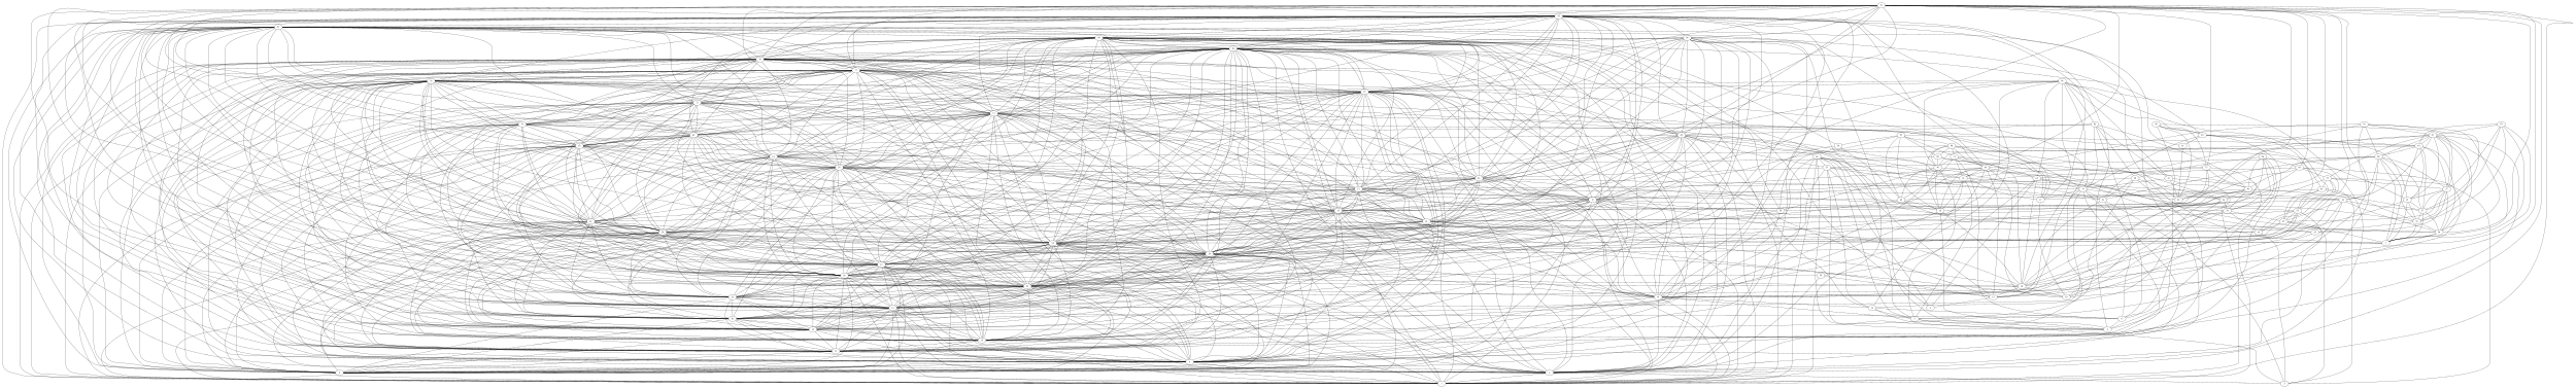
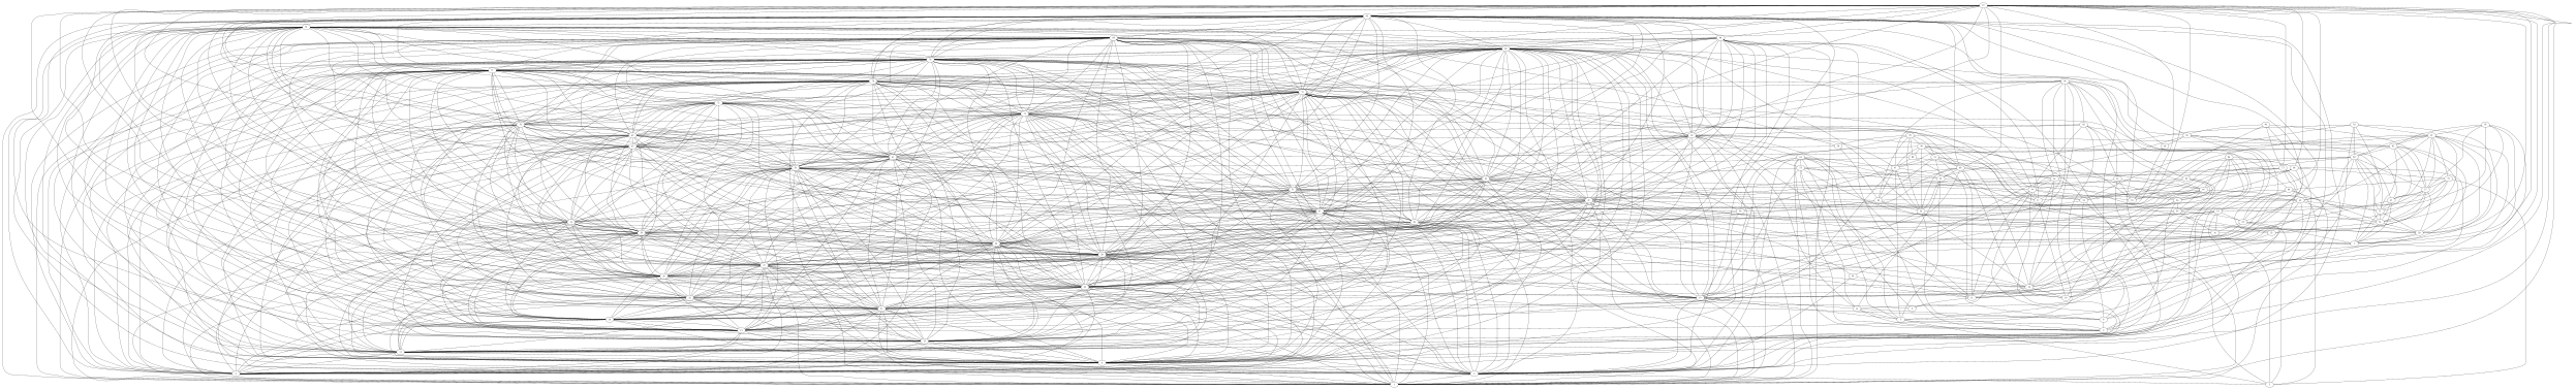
  digraph {
    fontname="PT Serif"
    rankdir=BT
    node [fontname="PT Serif"]
    edge [arrowhead=both fontname="PT Serif"]
    0
    6
    11
    13
    15
    20
    21
    22
    25
    26
    27
    28
    33
    39
    41
    56
    58
    61
    63
    65
    70
    71
    72
    75
    76
    77
    78
    83
    89
    91
    45
    47
    54
    95
    97
    51
    38
    85
    96
    40
    44
    87
    19
    94
    49
    24
    50
    69
    80
    73
    90
    68
    29
    53
    43
    48
    88
    82
    86
    98
    84
    55
    42
    99
    67
    62
    92
    93
    64
    32
    60
    74
    81
    52
    66
    34
    57
    79
    1
    4
    59
    2
    5
    8
    14
    30
    36
    31
    37
    3
    16
    7
    9
    12
    18
    23
    10
    17
    35
    46
    0 -> 6
    0 -> 11
    0 -> 13
    0 -> 15
    0 -> 20
    0 -> 21
    0 -> 22
    0 -> 25
    0 -> 26
    0 -> 27
    0 -> 28
    0 -> 33
    0 -> 39
    0 -> 41
    0 -> 56
    0 -> 58
    0 -> 61
    0 -> 63
    0 -> 65
    0 -> 70
    0 -> 71
    0 -> 72
    0 -> 75
    0 -> 76
    0 -> 77
    0 -> 78
    0 -> 83
    0 -> 89
    0 -> 91
    6 -> 11
    6 -> 13
    6 -> 15
    6 -> 20
    6 -> 21
    6 -> 22
    6 -> 25
    6 -> 26
    6 -> 27
    6 -> 28
    6 -> 33
    6 -> 39
    6 -> 41
    6 -> 56
    6 -> 61
    6 -> 63
    6 -> 65
    6 -> 70
    6 -> 71
    6 -> 72
    6 -> 75
    6 -> 76
    6 -> 77
    6 -> 78
    6 -> 83
    6 -> 89
    6 -> 91
    6 -> 45
    6 -> 47
    6 -> 54
    6 -> 95
    6 -> 97
    6 -> 51
    6 -> 38
    6 -> 85
    6 -> 96
    11 -> 13
    11 -> 15
    11 -> 20
    11 -> 21
    11 -> 22
    11 -> 25
    11 -> 26
    11 -> 27
    11 -> 28
    11 -> 33
    11 -> 39
    11 -> 41
    11 -> 56
    11 -> 63
    11 -> 65
    11 -> 70
    11 -> 71
    11 -> 72
    11 -> 75
    11 -> 76
    11 -> 77
    11 -> 78
    11 -> 83
    11 -> 89
    11 -> 91
    11 -> 40
    11 -> 44
    11 -> 87
    13 -> 15
    13 -> 20
    13 -> 21
    13 -> 22
    13 -> 25
    13 -> 26
    13 -> 27
    13 -> 28
    13 -> 33
    13 -> 39
    13 -> 41
    13 -> 56
    13 -> 61
    13 -> 65
    13 -> 70
    13 -> 71
    13 -> 72
    13 -> 75
    13 -> 76
    13 -> 77
    13 -> 78
    13 -> 83
    13 -> 89
    13 -> 91
    13 -> 45
    13 -> 95
    13 -> 51
    13 -> 19
    15 -> 20
    15 -> 21
    15 -> 22
    15 -> 25
    15 -> 26
    15 -> 27
    15 -> 28
    15 -> 33
    15 -> 39
    15 -> 41
    15 -> 56
    15 -> 61
    15 -> 63
    15 -> 70
    15 -> 71
    15 -> 72
    15 -> 75
    15 -> 76
    15 -> 77
    15 -> 78
    15 -> 83
    15 -> 89
    15 -> 91
    15 -> 45
    15 -> 95
    15 -> 94
    15 -> 49
    20 -> 21
    20 -> 22
    20 -> 25
    20 -> 26
    20 -> 27
    20 -> 28
    20 -> 33
    20 -> 39
    20 -> 41
    20 -> 56
    20 -> 61
    20 -> 63
    20 -> 65
    20 -> 71
-   20 -> 72
    20 -> 75
    20 -> 76
    20 -> 77
    20 -> 78
    20 -> 83
    20 -> 89
    20 -> 91
    20 -> 24
    20 -> 50
    21 -> 22
    21 -> 25
    21 -> 26
    21 -> 27
    21 -> 28
    21 -> 33
    21 -> 39
    21 -> 41
    21 -> 56
    21 -> 61
    21 -> 63
    21 -> 65
    21 -> 70
    21 -> 72
-   21 -> 75
    21 -> 76
    21 -> 77
    21 -> 78
    21 -> 83
    21 -> 89
    21 -> 91
    21 -> 45
    21 -> 47
    21 -> 54
    21 -> 95
    21 -> 97
    21 -> 51
    21 -> 44
    21 -> 69
    22 -> 25
    22 -> 26
    22 -> 27
    22 -> 28
    22 -> 33
    22 -> 39
    22 -> 41
    22 -> 56
    22 -> 61
    22 -> 63
    22 -> 65
    22 -> 70
    22 -> 71
    22 -> 75
    22 -> 76
    22 -> 77
    22 -> 78
    22 -> 83
    22 -> 89
    22 -> 91
    22 -> 45
    22 -> 80
    25 -> 26
    25 -> 27
    25 -> 28
    25 -> 33
    25 -> 39
    25 -> 41
    25 -> 56
    25 -> 61
    25 -> 63
    25 -> 65
    25 -> 70
    25 -> 71
    25 -> 72
    25 -> 75
    25 -> 76
    25 -> 77
    25 -> 78
    25 -> 83
    25 -> 89
    25 -> 91
    25 -> 45
    25 -> 47
    25 -> 54
    25 -> 95
    25 -> 97
    25 -> 51
    25 -> 40
    25 -> 69
    25 -> 73
    25 -> 90
    26 -> 27
    26 -> 28
    26 -> 33
    26 -> 39
    26 -> 41
    26 -> 56
    26 -> 61
    26 -> 63
    26 -> 65
    26 -> 70
    26 -> 71
    26 -> 72
    26 -> 75
    26 -> 77
    26 -> 78
    26 -> 83
    26 -> 89
    26 -> 91
    26 -> 45
    26 -> 95
    26 -> 51
    26 -> 38
    26 -> 68
    27 -> 28
    27 -> 33
    27 -> 39
    27 -> 41
    27 -> 56
    27 -> 61
    27 -> 63
    27 -> 65
    27 -> 70
    27 -> 71
    27 -> 72
    27 -> 75
    27 -> 76
    27 -> 78
    27 -> 83
    27 -> 89
    27 -> 91
    27 -> 45
    27 -> 47
    27 -> 54
    27 -> 95
    27 -> 97
    27 -> 51
    27 -> 40
    27 -> 90
    28 -> 33
    28 -> 39
    28 -> 41
    28 -> 56
    28 -> 61
    28 -> 63
    28 -> 65
    28 -> 70
    28 -> 71
    28 -> 72
    28 -> 75
    28 -> 76
    28 -> 77
    28 -> 83
    28 -> 89
    28 -> 91
    28 -> 45
    28 -> 47
    28 -> 54
    28 -> 95
    28 -> 97
    28 -> 51
    28 -> 40
    28 -> 69
    28 -> 90
    28 -> 29
    28 -> 53
    33 -> 39
    33 -> 41
    33 -> 56
    33 -> 61
    33 -> 63
    33 -> 65
    33 -> 70
    33 -> 71
    33 -> 72
    33 -> 75
    33 -> 76
    33 -> 77
    33 -> 78
    33 -> 89
    33 -> 91
    33 -> 45
    33 -> 47
    33 -> 54
    33 -> 95
    33 -> 97
    33 -> 51
    33 -> 40
    33 -> 69
    33 -> 90
    33 -> 43
    33 -> 48
    39 -> 41
    39 -> 56
    39 -> 61
    39 -> 63
    39 -> 65
    39 -> 70
    39 -> 71
    39 -> 72
    39 -> 75
    39 -> 76
    39 -> 77
    39 -> 78
    39 -> 83
    39 -> 91
    39 -> 47
    39 -> 54
    39 -> 95
    39 -> 51
    39 -> 40
    39 -> 53
    41 -> 56
    41 -> 61
    41 -> 63
    41 -> 65
    41 -> 70
    41 -> 71
    41 -> 72
    41 -> 75
    41 -> 76
    41 -> 77
    41 -> 78
    41 -> 83
    41 -> 89
    41 -> 45
    41 -> 54
    41 -> 95
    56 -> 61
    56 -> 63
    56 -> 65
    56 -> 70
    56 -> 71
    56 -> 72
    56 -> 76
    56 -> 77
    56 -> 78
    56 -> 83
    56 -> 89
    56 -> 91
    56 -> 95
    56 -> 97
    56 -> 88
    58 -> 82
    58 -> 86
    61 -> 63
    61 -> 65
    61 -> 70
    61 -> 71
    61 -> 72
    61 -> 75
    61 -> 76
    61 -> 77
    61 -> 78
    61 -> 83
    61 -> 89
    61 -> 91
    61 -> 87
    61 -> 90
    63 -> 65
    63 -> 70
    63 -> 71
    63 -> 72
    63 -> 75
    63 -> 76
    63 -> 77
    63 -> 78
    63 -> 83
    63 -> 89
    63 -> 91
    63 -> 95
    63 -> 69
    65 -> 70
    65 -> 71
    65 -> 72
    65 -> 75
    65 -> 76
    65 -> 77
    65 -> 78
    65 -> 83
    65 -> 89
    65 -> 91
    65 -> 95
    65 -> 82
    70 -> 71
    70 -> 72
    70 -> 75
    70 -> 76
    70 -> 77
    70 -> 78
    70 -> 83
    70 -> 89
    70 -> 91
    71 -> 72
    71 -> 75
    71 -> 76
    71 -> 77
    71 -> 78
    71 -> 83
    71 -> 89
    71 -> 91
    71 -> 95
    71 -> 97
    71 -> 94
    72 -> 75
    72 -> 76
    72 -> 77
    72 -> 78
    72 -> 83
    72 -> 89
    72 -> 91
    75 -> 76
    75 -> 77
    75 -> 78
    75 -> 83
    75 -> 89
    75 -> 91
    75 -> 95
    75 -> 97
    75 -> 94
    75 -> 90
    76 -> 77
    76 -> 78
    76 -> 83
    76 -> 89
    76 -> 91
    76 -> 95
    77 -> 78
    77 -> 83
    77 -> 89
    77 -> 91
    77 -> 95
    77 -> 97
    77 -> 90
    78 -> 83
    78 -> 89
    78 -> 91
    78 -> 95
    78 -> 97
    78 -> 90
    83 -> 89
    83 -> 91
    83 -> 95
    83 -> 97
    83 -> 90
    89 -> 91
    89 -> 95
    91 -> 95
    45 -> 56
    45 -> 63
    45 -> 65
    45 -> 71
    45 -> 75
    45 -> 76
    45 -> 77
    45 -> 78
    45 -> 83
    45 -> 89
    45 -> 91
    45 -> 47
    45 -> 54
    45 -> 95
    45 -> 97
    45 -> 51
    45 -> 69
    45 -> 73
    45 -> 90
    45 -> 68
    47 -> 56
    47 -> 71
    47 -> 75
    47 -> 77
    47 -> 78
    47 -> 83
    47 -> 54
    47 -> 95
    47 -> 51
    47 -> 69
    47 -> 73
    47 -> 90
    47 -> 68
    47 -> 98
    47 -> 84
    54 -> 56
    54 -> 71
    54 -> 75
    54 -> 77
    54 -> 78
    54 -> 83
    54 -> 89
    54 -> 91
    54 -> 95
    54 -> 97
    54 -> 94
    54 -> 69
    54 -> 90
    54 -> 55
    95 -> 97
    51 -> 56
    51 -> 58
    51 -> 63
    51 -> 71
    51 -> 75
    51 -> 76
    51 -> 77
    51 -> 78
    51 -> 83
    51 -> 89
    51 -> 54
    51 -> 95
    51 -> 97
    51 -> 69
    51 -> 90
    38 -> 56
    38 -> 89
    38 -> 49
    38 -> 42
    38 -> 99
    85 -> 89
    85 -> 96
    85 -> 94
    40 -> 61
    40 -> 75
    40 -> 77
    40 -> 78
    40 -> 83
    40 -> 45
    40 -> 47
    40 -> 54
    40 -> 95
    40 -> 97
    40 -> 51
    40 -> 94
    40 -> 69
    44 -> 71
    44 -> 83
    44 -> 54
    44 -> 85
    44 -> 82
    44 -> 67
    44 -> 62
    87 -> 92
    87 -> 93
    19 -> 25
    19 -> 28
    19 -> 33
    19 -> 75
    19 -> 78
    19 -> 83
    19 -> 45
    19 -> 47
    19 -> 54
    19 -> 95
    19 -> 97
    19 -> 51
    19 -> 40
    19 -> 90
    19 -> 55
    19 -> 42
    19 -> 64
    19 -> 32
    19 -> 60
    49 -> 94
    49 -> 69
    49 -> 88
    49 -> 98
    49 -> 74
    49 -> 81
    24 -> 83
    24 -> 97
    24 -> 49
    24 -> 68
    24 -> 48
    24 -> 98
    24 -> 99
    24 -> 52
    50 -> 91
    50 -> 99
    69 -> 75
    69 -> 78
    69 -> 83
    69 -> 95
    69 -> 97
    69 -> 90
    69 -> 82
    80 -> 87
    80 -> 92
    80 -> 81
    73 -> 97
    73 -> 96
    90 -> 95
    90 -> 97
    68 -> 76
    68 -> 95
    68 -> 97
    68 -> 98
    68 -> 74
    29 -> 85
    29 -> 53
    29 -> 42
    29 -> 66
    29 -> 34
    29 -> 57
    53 -> 54
    53 -> 94
    53 -> 66
    53 -> 79
    43 -> 71
    43 -> 85
    43 -> 87
    43 -> 81
    43 -> 57
    48 -> 56
    48 -> 49
    48 -> 50
    48 -> 99
    48 -> 74
    48 -> 66
    88 -> 98
    88 -> 99
    82 -> 94
    98 -> 99
    84 -> 97
    84 -> 86
    55 -> 69
    55 -> 80
    55 -> 64
    42 -> 51
    42 -> 87
    42 -> 80
    42 -> 52
    67 -> 94
    67 -> 82
    62 -> 94
    62 -> 73
    62 -> 68
    62 -> 88
    64 -> 69
    32 -> 58
    32 -> 44
    32 -> 69
    32 -> 80
    32 -> 55
    32 -> 92
    60 -> 68
    60 -> 82
    60 -> 86
    60 -> 84
    60 -> 67
    74 -> 98
    74 -> 99
    81 -> 85
    81 -> 87
    81 -> 99
    81 -> 93
    52 -> 68
    52 -> 55
    52 -> 92
    52 -> 64
    52 -> 74
    66 -> 98
    66 -> 79
    34 -> 47
    34 -> 86
    34 -> 60
    34 -> 79
    34 -> 36
    57 -> 96
    57 -> 87
    57 -> 80
    57 -> 93
    57 -> 81
    57 -> 79
    79 -> 87
    79 -> 84
    1 -> 6
    1 -> 13
    1 -> 21
    1 -> 25
    1 -> 26
    1 -> 27
    1 -> 28
    1 -> 33
    1 -> 39
    1 -> 56
    1 -> 63
    1 -> 71
    1 -> 75
    1 -> 76
    1 -> 77
    1 -> 78
    1 -> 83
    1 -> 89
    1 -> 45
    1 -> 47
    1 -> 54
    1 -> 95
    1 -> 97
    1 -> 40
    1 -> 19
    1 -> 69
    1 -> 73
    1 -> 90
    1 -> 67
    1 -> 64
    1 -> 4
    4 -> 6
    4 -> 21
    4 -> 25
    4 -> 27
    4 -> 28
    4 -> 33
    4 -> 39
    4 -> 41
    4 -> 56
    4 -> 71
    4 -> 75
    4 -> 77
    4 -> 78
    4 -> 83
    4 -> 89
    4 -> 91
    4 -> 45
    4 -> 47
    4 -> 95
    4 -> 97
    4 -> 51
    4 -> 40
    4 -> 44
    4 -> 19
    4 -> 94
    4 -> 69
    4 -> 90
    4 -> 53
    4 -> 64
    4 -> 59
    59 -> 76
    59 -> 62
    2 -> 95
    2 -> 24
    2 -> 90
    2 -> 55
    2 -> 42
    2 -> 92
    2 -> 64
    2 -> 5
    2 -> 8
    2 -> 14
    5 -> 58
    5 -> 19
    5 -> 49
    5 -> 69
    5 -> 64
    5 -> 52
    5 -> 14
    5 -> 30
    8 -> 76
    8 -> 82
    8 -> 86
    8 -> 32
    8 -> 74
    8 -> 14
    8 -> 36
    14 -> 19
    14 -> 69
    14 -> 55
    14 -> 52
    14 -> 36
    30 -> 97
    30 -> 87
    30 -> 88
    30 -> 55
    30 -> 42
    30 -> 92
    30 -> 81
    30 -> 57
    30 -> 31
    30 -> 37
    36 -> 58
    36 -> 98
    36 -> 84
    36 -> 64
    36 -> 60
    31 -> 87
    31 -> 49
    31 -> 80
    31 -> 43
    31 -> 93
    31 -> 66
    31 -> 57
    31 -> 37
    37 -> 80
    37 -> 43
    37 -> 42
    37 -> 92
    37 -> 93
    37 -> 60
    37 -> 81
    37 -> 57
    3 -> 29
    3 -> 32
    3 -> 66
    3 -> 79
    3 -> 4
    3 -> 5
    3 -> 16
    16 -> 61
    16 -> 29
    16 -> 53
    16 -> 48
    16 -> 34
    16 -> 79
    7 -> 63
    7 -> 76
    7 -> 87
    7 -> 80
    7 -> 29
    7 -> 43
    7 -> 98
    7 -> 93
    7 -> 81
    7 -> 30
    7 -> 31
    7 -> 37
    9 -> 89
    9 -> 62
    9 -> 64
    9 -> 12
    12 -> 83
    12 -> 45
    12 -> 44
    12 -> 73
    12 -> 68
    12 -> 64
    12 -> 34
    12 -> 59
    12 -> 18
    12 -> 23
    18 -> 26
    18 -> 76
    18 -> 45
    18 -> 47
    18 -> 95
    18 -> 24
    18 -> 53
    18 -> 86
    18 -> 84
    18 -> 62
    18 -> 93
    18 -> 60
    18 -> 74
    23 -> 47
    23 -> 62
    23 -> 57
    23 -> 31
    10 -> 72
    10 -> 68
    10 -> 86
    10 -> 84
    10 -> 34
    10 -> 36
    10 -> 18
    10 -> 17
    17 -> 76
    17 -> 77
    17 -> 44
    17 -> 94
    17 -> 90
    17 -> 60
    17 -> 74
    35 -> 91
    35 -> 96
    35 -> 44
    35 -> 87
    35 -> 80
    35 -> 67
    35 -> 46
    46 -> 91
    46 -> 85
  }
